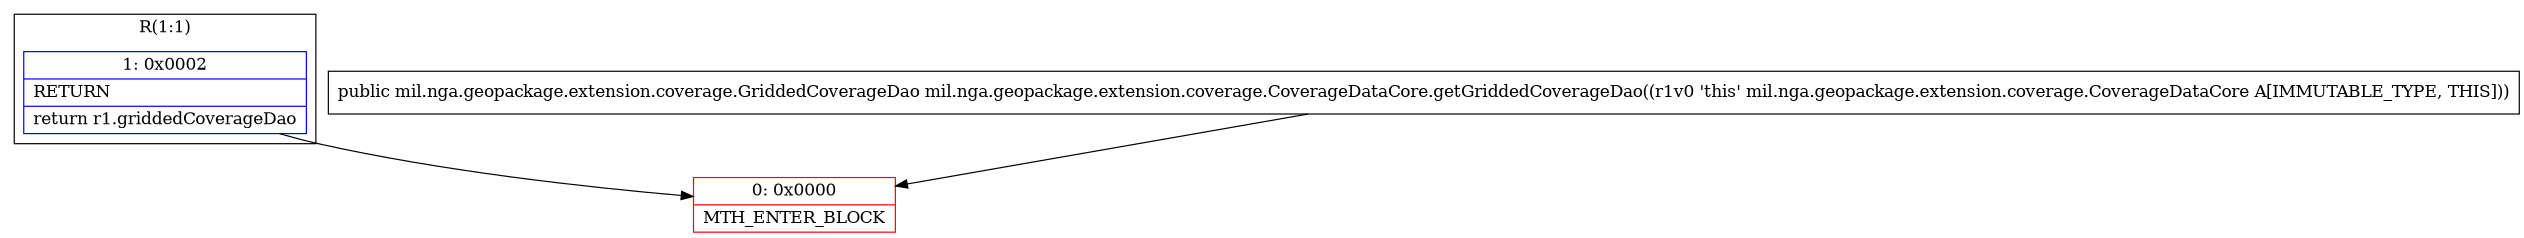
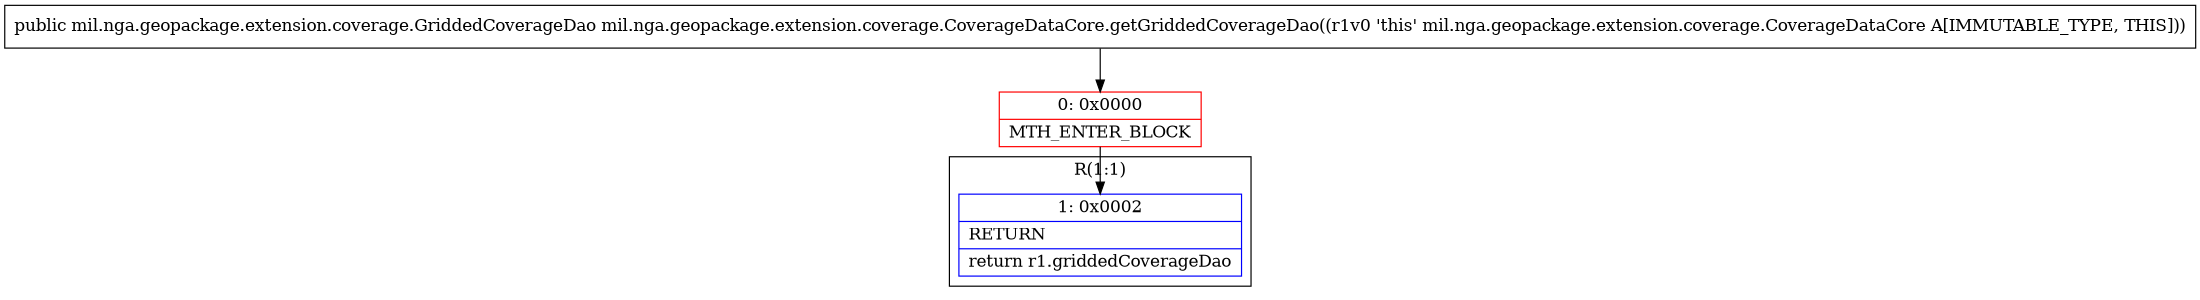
  digraph {
    fontname="DejaVu Serif"
    node [shape=record fontname="DejaVu Serif"]
    edge [fontname="DejaVu Serif"]
    n1 [color=blue label="{1\:\ 0x0002|RETURN\l|return r1.griddedCoverageDao\l}"]
    n2 [color=red label="{0\:\ 0x0000|MTH_ENTER_BLOCK\l}"]
    n3 [label="{public mil.nga.geopackage.extension.coverage.GriddedCoverageDao mil.nga.geopackage.extension.coverage.CoverageDataCore.getGriddedCoverageDao((r1v0 'this' mil.nga.geopackage.extension.coverage.CoverageDataCore A[IMMUTABLE_TYPE, THIS])) }"]
    subgraph cluster_1 {
      label="R(1:1)"
      n1
    }
-   n1 -> n2
+   n2 -> n1
    n3 -> n2
  }
